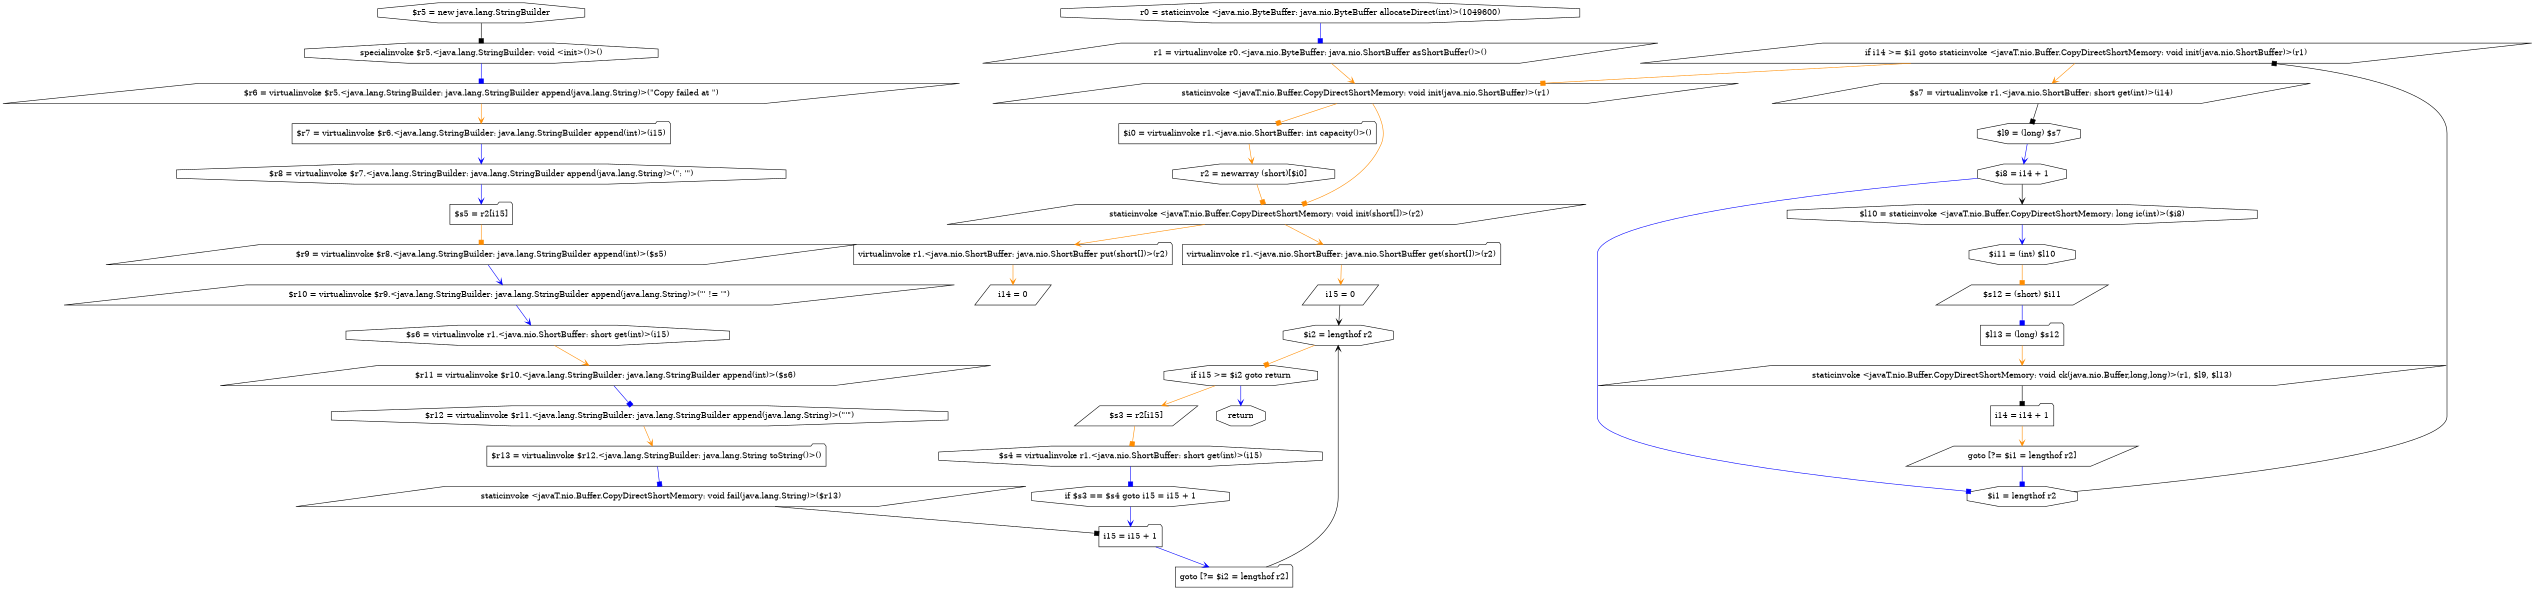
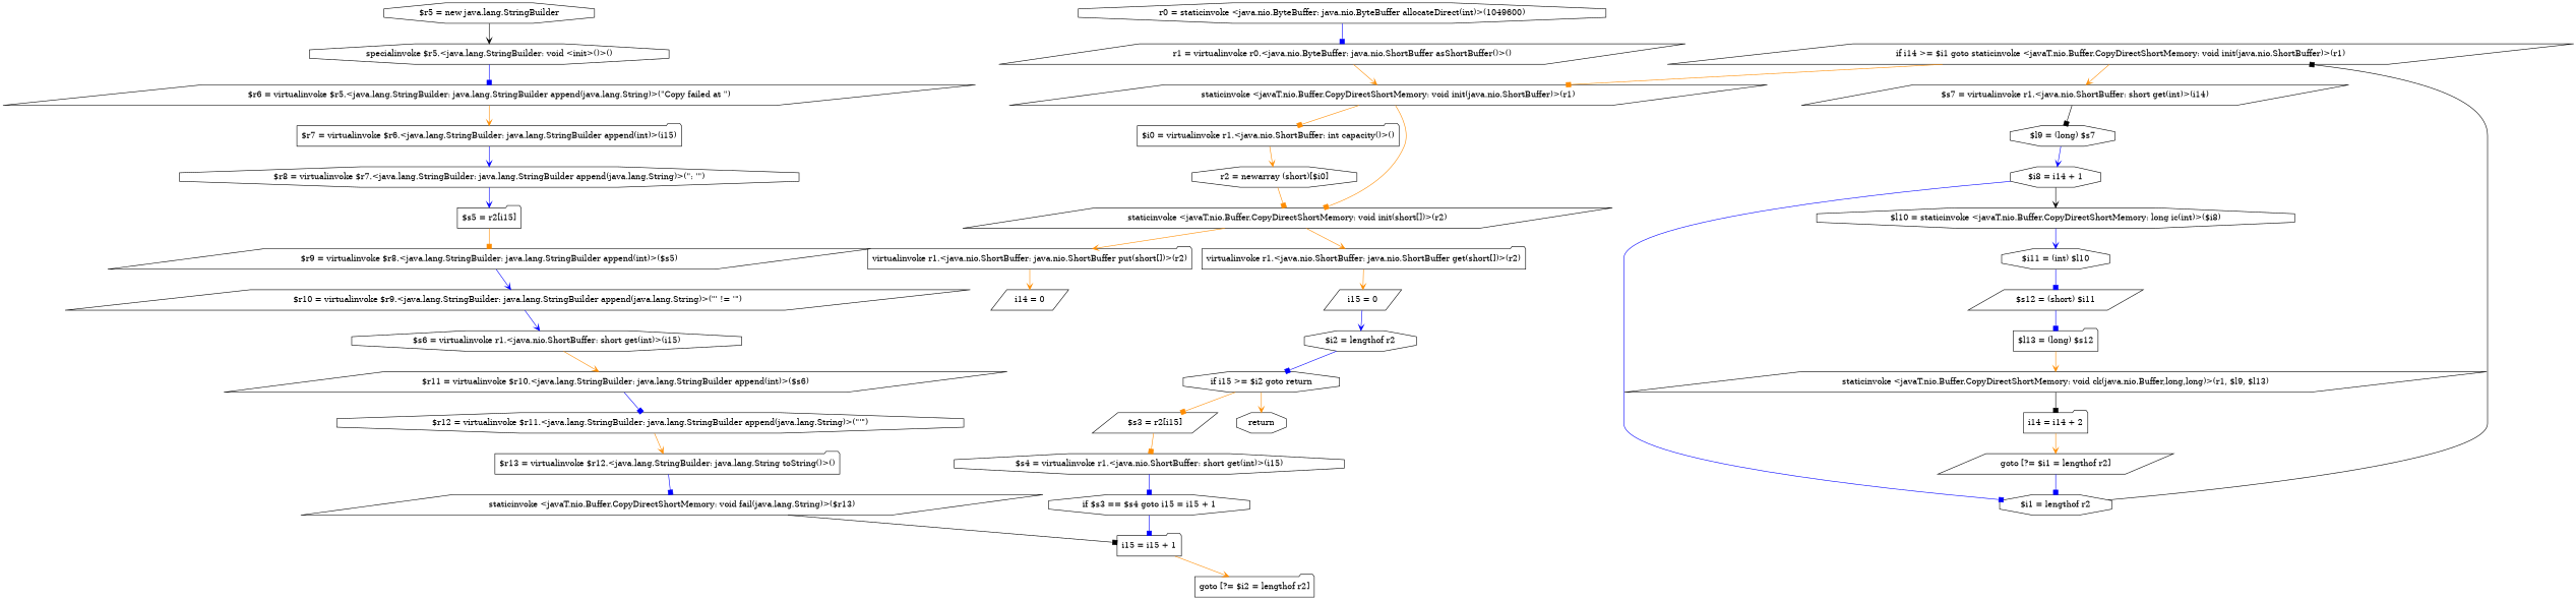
  digraph {
    node [shape=octagon]
    edge [arrowhead=vee color=blue]
    "r1 = virtualinvoke r0.<java.nio.ByteBuffer: java.nio.ShortBuffer asShortBuffer()>()" [shape=parallelogram]
    "r0 = staticinvoke <java.nio.ByteBuffer: java.nio.ByteBuffer allocateDirect(int)>(1049600)"
    "staticinvoke <javaT.nio.Buffer.CopyDirectShortMemory: void init(java.nio.ShortBuffer)>(r1)" [shape=parallelogram]
    "$i0 = virtualinvoke r1.<java.nio.ShortBuffer: int capacity()>()" [shape=folder]
    "staticinvoke <javaT.nio.Buffer.CopyDirectShortMemory: void init(short[])>(r2)" [shape=parallelogram]
    "r2 = newarray (short)[$i0]"
    "virtualinvoke r1.<java.nio.ShortBuffer: java.nio.ShortBuffer put(short[])>(r2)" [shape=folder]
    "virtualinvoke r1.<java.nio.ShortBuffer: java.nio.ShortBuffer get(short[])>(r2)" [shape=folder]
    "i14 = 0" [shape=parallelogram]
    "i15 = 0" [shape=parallelogram]
    "if i14 >= $i1 goto staticinvoke <javaT.nio.Buffer.CopyDirectShortMemory: void init(java.nio.ShortBuffer)>(r1)" [shape=parallelogram]
    "$i1 = lengthof r2"
    "$s7 = virtualinvoke r1.<java.nio.ShortBuffer: short get(int)>(i14)" [shape=parallelogram]
    "$l9 = (long) $s7"
    "$i8 = i14 + 1"
    "$l10 = staticinvoke <javaT.nio.Buffer.CopyDirectShortMemory: long ic(int)>($i8)"
    "$i11 = (int) $l10"
    "$s12 = (short) $i11" [shape=parallelogram]
    "$l13 = (long) $s12" [shape=folder]
    "staticinvoke <javaT.nio.Buffer.CopyDirectShortMemory: void ck(java.nio.Buffer,long,long)>(r1, $l9, $l13)" [shape=parallelogram]
-   "i14 = i14 + 1" [shape=folder]
+   "i14 = i14 + 1" [shape=folder label="i14 = i14 + 2"]
    "goto [?= $i1 = lengthof r2]" [shape=parallelogram]
    "$i2 = lengthof r2"
    "if i15 >= $i2 goto return"
    "$s3 = r2[i15]" [shape=parallelogram]
    return
    "$s4 = virtualinvoke r1.<java.nio.ShortBuffer: short get(int)>(i15)"
    "if $s3 == $s4 goto i15 = i15 + 1"
    "i15 = i15 + 1" [shape=folder]
    "$r5 = new java.lang.StringBuilder"
    "specialinvoke $r5.<java.lang.StringBuilder: void <init>()>()"
    "goto [?= $i2 = lengthof r2]" [shape=folder]
    "$r6 = virtualinvoke $r5.<java.lang.StringBuilder: java.lang.StringBuilder append(java.lang.String)>(\"Copy failed at \")" [shape=parallelogram]
    "$r7 = virtualinvoke $r6.<java.lang.StringBuilder: java.lang.StringBuilder append(int)>(i15)" [shape=folder]
    "$r8 = virtualinvoke $r7.<java.lang.StringBuilder: java.lang.StringBuilder append(java.lang.String)>(\": \'\")"
    "$s5 = r2[i15]" [shape=folder]
    "$r9 = virtualinvoke $r8.<java.lang.StringBuilder: java.lang.StringBuilder append(int)>($s5)" [shape=parallelogram]
    "$r10 = virtualinvoke $r9.<java.lang.StringBuilder: java.lang.StringBuilder append(java.lang.String)>(\"\' != \'\")" [shape=parallelogram]
    "$s6 = virtualinvoke r1.<java.nio.ShortBuffer: short get(int)>(i15)"
    "$r11 = virtualinvoke $r10.<java.lang.StringBuilder: java.lang.StringBuilder append(int)>($s6)" [shape=parallelogram]
    "$r12 = virtualinvoke $r11.<java.lang.StringBuilder: java.lang.StringBuilder append(java.lang.String)>(\"\'\")"
    "$r13 = virtualinvoke $r12.<java.lang.StringBuilder: java.lang.String toString()>()" [shape=folder]
    "staticinvoke <javaT.nio.Buffer.CopyDirectShortMemory: void fail(java.lang.String)>($r13)" [shape=parallelogram]
    "r1 = virtualinvoke r0.<java.nio.ByteBuffer: java.nio.ShortBuffer asShortBuffer()>()" -> "staticinvoke <javaT.nio.Buffer.CopyDirectShortMemory: void init(java.nio.ShortBuffer)>(r1)" [color=darkorange]
    "r0 = staticinvoke <java.nio.ByteBuffer: java.nio.ByteBuffer allocateDirect(int)>(1049600)" -> "r1 = virtualinvoke r0.<java.nio.ByteBuffer: java.nio.ShortBuffer asShortBuffer()>()" [arrowhead=box]
    "staticinvoke <javaT.nio.Buffer.CopyDirectShortMemory: void init(java.nio.ShortBuffer)>(r1)" -> "$i0 = virtualinvoke r1.<java.nio.ShortBuffer: int capacity()>()" [arrowhead=box color=darkorange]
    "staticinvoke <javaT.nio.Buffer.CopyDirectShortMemory: void init(java.nio.ShortBuffer)>(r1)" -> "staticinvoke <javaT.nio.Buffer.CopyDirectShortMemory: void init(short[])>(r2)" [arrowhead=box color=darkorange]
    "$i0 = virtualinvoke r1.<java.nio.ShortBuffer: int capacity()>()" -> "r2 = newarray (short)[$i0]" [color=darkorange]
    "staticinvoke <javaT.nio.Buffer.CopyDirectShortMemory: void init(short[])>(r2)" -> "virtualinvoke r1.<java.nio.ShortBuffer: java.nio.ShortBuffer put(short[])>(r2)" [color=darkorange]
    "staticinvoke <javaT.nio.Buffer.CopyDirectShortMemory: void init(short[])>(r2)" -> "virtualinvoke r1.<java.nio.ShortBuffer: java.nio.ShortBuffer get(short[])>(r2)" [color=darkorange]
    "r2 = newarray (short)[$i0]" -> "staticinvoke <javaT.nio.Buffer.CopyDirectShortMemory: void init(short[])>(r2)" [arrowhead=box color=darkorange]
    "virtualinvoke r1.<java.nio.ShortBuffer: java.nio.ShortBuffer put(short[])>(r2)" -> "i14 = 0" [color=darkorange]
    "virtualinvoke r1.<java.nio.ShortBuffer: java.nio.ShortBuffer get(short[])>(r2)" -> "i15 = 0" [color=darkorange]
-   "i15 = 0" -> "$i2 = lengthof r2" [color=black]
+   "i15 = 0" -> "$i2 = lengthof r2"
    "if i14 >= $i1 goto staticinvoke <javaT.nio.Buffer.CopyDirectShortMemory: void init(java.nio.ShortBuffer)>(r1)" -> "staticinvoke <javaT.nio.Buffer.CopyDirectShortMemory: void init(java.nio.ShortBuffer)>(r1)" [arrowhead=box color=darkorange]
    "if i14 >= $i1 goto staticinvoke <javaT.nio.Buffer.CopyDirectShortMemory: void init(java.nio.ShortBuffer)>(r1)" -> "$s7 = virtualinvoke r1.<java.nio.ShortBuffer: short get(int)>(i14)" [color=darkorange]
    "$i1 = lengthof r2" -> "if i14 >= $i1 goto staticinvoke <javaT.nio.Buffer.CopyDirectShortMemory: void init(java.nio.ShortBuffer)>(r1)" [arrowhead=box color=black]
    "$s7 = virtualinvoke r1.<java.nio.ShortBuffer: short get(int)>(i14)" -> "$l9 = (long) $s7" [arrowhead=box color=black]
    "$l9 = (long) $s7" -> "$i8 = i14 + 1"
    "$i8 = i14 + 1" -> "$i1 = lengthof r2" [arrowhead=box]
    "$i8 = i14 + 1" -> "$l10 = staticinvoke <javaT.nio.Buffer.CopyDirectShortMemory: long ic(int)>($i8)" [color=black]
    "$l10 = staticinvoke <javaT.nio.Buffer.CopyDirectShortMemory: long ic(int)>($i8)" -> "$i11 = (int) $l10"
-   "$i11 = (int) $l10" -> "$s12 = (short) $i11" [arrowhead=box color=darkorange]
+   "$i11 = (int) $l10" -> "$s12 = (short) $i11" [arrowhead=box]
    "$s12 = (short) $i11" -> "$l13 = (long) $s12" [arrowhead=box]
    "$l13 = (long) $s12" -> "staticinvoke <javaT.nio.Buffer.CopyDirectShortMemory: void ck(java.nio.Buffer,long,long)>(r1, $l9, $l13)" [color=darkorange]
    "staticinvoke <javaT.nio.Buffer.CopyDirectShortMemory: void ck(java.nio.Buffer,long,long)>(r1, $l9, $l13)" -> "i14 = i14 + 1" [arrowhead=box color=black]
    "i14 = i14 + 1" -> "goto [?= $i1 = lengthof r2]" [color=darkorange]
    "goto [?= $i1 = lengthof r2]" -> "$i1 = lengthof r2" [arrowhead=box]
-   "$i2 = lengthof r2" -> "if i15 >= $i2 goto return" [arrowhead=box color=darkorange]
-   "if i15 >= $i2 goto return" -> "$s3 = r2[i15]" [color=darkorange]
-   "if i15 >= $i2 goto return" -> return
+   "$i2 = lengthof r2" -> "if i15 >= $i2 goto return" [arrowhead=box]
+   "if i15 >= $i2 goto return" -> "$s3 = r2[i15]" [arrowhead=box color=darkorange]
+   "if i15 >= $i2 goto return" -> return [color=darkorange]
    "$s3 = r2[i15]" -> "$s4 = virtualinvoke r1.<java.nio.ShortBuffer: short get(int)>(i15)" [arrowhead=box color=darkorange]
    "$s4 = virtualinvoke r1.<java.nio.ShortBuffer: short get(int)>(i15)" -> "if $s3 == $s4 goto i15 = i15 + 1" [arrowhead=box]
-   "if $s3 == $s4 goto i15 = i15 + 1" -> "i15 = i15 + 1"
-   "i15 = i15 + 1" -> "goto [?= $i2 = lengthof r2]"
-   "$r5 = new java.lang.StringBuilder" -> "specialinvoke $r5.<java.lang.StringBuilder: void <init>()>()" [arrowhead=box color=black]
+   "if $s3 == $s4 goto i15 = i15 + 1" -> "i15 = i15 + 1" [arrowhead=box]
+   "i15 = i15 + 1" -> "goto [?= $i2 = lengthof r2]" [color=darkorange]
+   "$r5 = new java.lang.StringBuilder" -> "specialinvoke $r5.<java.lang.StringBuilder: void <init>()>()" [color=black]
    "specialinvoke $r5.<java.lang.StringBuilder: void <init>()>()" -> "$r6 = virtualinvoke $r5.<java.lang.StringBuilder: java.lang.StringBuilder append(java.lang.String)>(\"Copy failed at \")" [arrowhead=box]
-   "goto [?= $i2 = lengthof r2]" -> "$i2 = lengthof r2" [color=black]
    "$r6 = virtualinvoke $r5.<java.lang.StringBuilder: java.lang.StringBuilder append(java.lang.String)>(\"Copy failed at \")" -> "$r7 = virtualinvoke $r6.<java.lang.StringBuilder: java.lang.StringBuilder append(int)>(i15)" [color=darkorange]
    "$r7 = virtualinvoke $r6.<java.lang.StringBuilder: java.lang.StringBuilder append(int)>(i15)" -> "$r8 = virtualinvoke $r7.<java.lang.StringBuilder: java.lang.StringBuilder append(java.lang.String)>(\": \'\")"
    "$r8 = virtualinvoke $r7.<java.lang.StringBuilder: java.lang.StringBuilder append(java.lang.String)>(\": \'\")" -> "$s5 = r2[i15]"
    "$s5 = r2[i15]" -> "$r9 = virtualinvoke $r8.<java.lang.StringBuilder: java.lang.StringBuilder append(int)>($s5)" [arrowhead=box color=darkorange]
    "$r9 = virtualinvoke $r8.<java.lang.StringBuilder: java.lang.StringBuilder append(int)>($s5)" -> "$r10 = virtualinvoke $r9.<java.lang.StringBuilder: java.lang.StringBuilder append(java.lang.String)>(\"\' != \'\")"
    "$r10 = virtualinvoke $r9.<java.lang.StringBuilder: java.lang.StringBuilder append(java.lang.String)>(\"\' != \'\")" -> "$s6 = virtualinvoke r1.<java.nio.ShortBuffer: short get(int)>(i15)"
    "$s6 = virtualinvoke r1.<java.nio.ShortBuffer: short get(int)>(i15)" -> "$r11 = virtualinvoke $r10.<java.lang.StringBuilder: java.lang.StringBuilder append(int)>($s6)" [color=darkorange]
    "$r11 = virtualinvoke $r10.<java.lang.StringBuilder: java.lang.StringBuilder append(int)>($s6)" -> "$r12 = virtualinvoke $r11.<java.lang.StringBuilder: java.lang.StringBuilder append(java.lang.String)>(\"\'\")" [arrowhead=box]
    "$r12 = virtualinvoke $r11.<java.lang.StringBuilder: java.lang.StringBuilder append(java.lang.String)>(\"\'\")" -> "$r13 = virtualinvoke $r12.<java.lang.StringBuilder: java.lang.String toString()>()" [color=darkorange]
    "$r13 = virtualinvoke $r12.<java.lang.StringBuilder: java.lang.String toString()>()" -> "staticinvoke <javaT.nio.Buffer.CopyDirectShortMemory: void fail(java.lang.String)>($r13)" [arrowhead=box]
    "staticinvoke <javaT.nio.Buffer.CopyDirectShortMemory: void fail(java.lang.String)>($r13)" -> "i15 = i15 + 1" [arrowhead=box color=black]
  }
